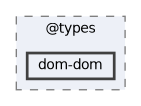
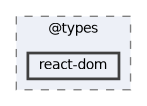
  digraph {
    compound=true
-   n1 [color=grey25 fillcolor="#edf0f7" fontname=Helvetica fontsize=10 height=0.2 label="dom-dom" shape=box style="filled,bold" width=0.4]
+   n1 [color=grey25 fillcolor="#edf0f7" fontname=Helvetica fontsize=10 height=0.2 label="react-dom" shape=box style="filled,bold" width=0.4]
    subgraph cluster_1 {
      bgcolor="#edf0f7"
      fontname=Helvetica
      fontsize=10
      label="@types"
      pencolor=grey50
      style="filled,dashed"
      n1
    }
  }
